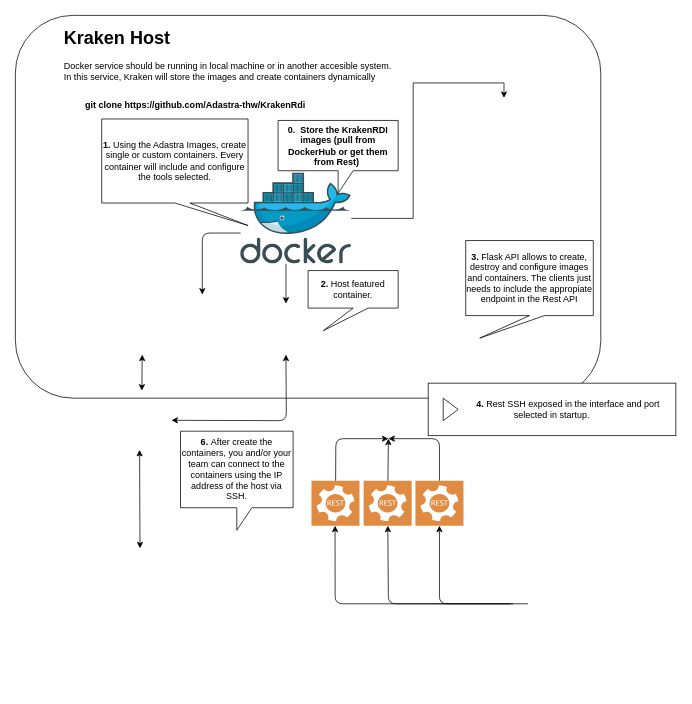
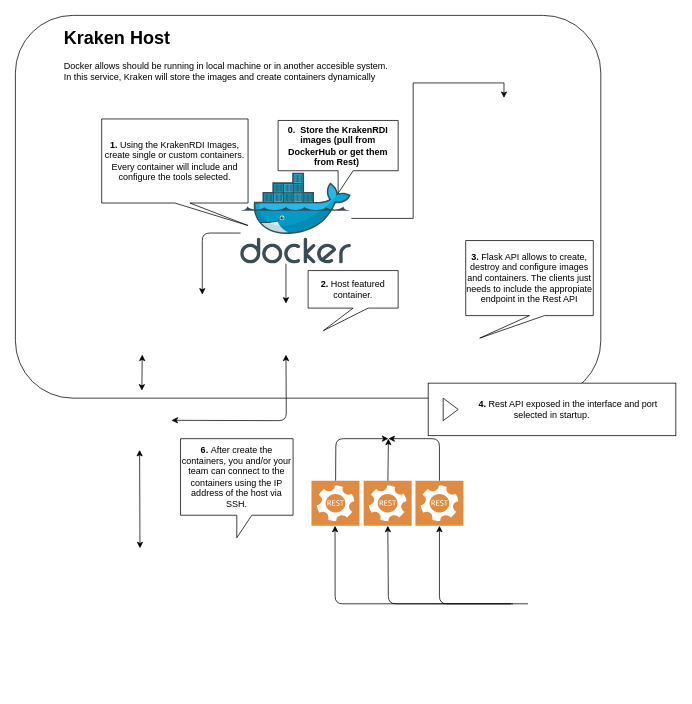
  <mxCell id="0" />
  <mxCell id="1" parent="0" />
  <mxCell id="2" value="" style="rounded=1;whiteSpace=wrap;html=1;" parent="1" vertex="1"><mxGeometry x="20" width="780" height="510" as="geometry" y="20" /></mxCell>
- <mxCell id="3" value="&lt;h1&gt;Kraken Host&lt;br&gt;&lt;/h1&gt;&lt;p&gt;Docker service should be running in local machine or in another accesible system. In this service, Kraken will store the images and create containers dynamically&lt;/p&gt;&lt;p&gt;&lt;br&gt;&lt;/p&gt;&lt;p&gt;&lt;br&gt;&lt;/p&gt;" style="text;html=1;strokeColor=none;fillColor=none;spacing=5;spacingTop=-20;whiteSpace=wrap;overflow=hidden;rounded=0;" parent="1" vertex="1"><mxGeometry x="80" y="30" width="450" height="100" as="geometry" /></mxCell>
+ <mxCell id="3" value="&lt;h1&gt;Kraken Host&lt;br&gt;&lt;/h1&gt;&lt;p&gt;Docker allows should be running in local machine or in another accesible system. In this service, Kraken will store the images and create containers dynamically&lt;/p&gt;&lt;p&gt;&lt;br&gt;&lt;/p&gt;&lt;p&gt;&lt;br&gt;&lt;/p&gt;" style="text;html=1;strokeColor=none;fillColor=none;spacing=5;spacingTop=-20;whiteSpace=wrap;overflow=hidden;rounded=0;" parent="1" vertex="1"><mxGeometry x="80" y="30" width="450" height="100" as="geometry" /></mxCell>
  <mxCell id="4" style="edgeStyle=orthogonalEdgeStyle;rounded=0;orthogonalLoop=1;jettySize=auto;html=1;entryX=1;entryY=0;entryDx=0;entryDy=0;" parent="1" source="5" target="7" edge="1"><mxGeometry relative="1" as="geometry"><Array as="points"><mxPoint x="550" y="291" /><mxPoint x="550" y="110" /><mxPoint x="671" y="110" /></Array></mxGeometry></mxCell>
  <mxCell id="5" value="" style="aspect=fixed;html=1;points=[];align=center;image;fontSize=12;image=img/lib/mscae/Docker.svg;" parent="1" vertex="1"><mxGeometry x="320" y="230" width="147.61" height="121.04" as="geometry" /></mxCell>
  <mxCell id="6" value="" style="shape=image;html=1;verticalAlign=top;verticalLabelPosition=bottom;labelBackgroundColor=#ffffff;imageAspect=0;aspect=fixed;image=https://cdn1.iconfinder.com/data/icons/logos-and-brands-3/512/97_Docker_logo_logos-128.png" parent="1" vertex="1"><mxGeometry x="603" y="180" width="68" height="68" as="geometry" /></mxCell>
  <mxCell id="7" value="" style="shape=image;html=1;verticalAlign=top;verticalLabelPosition=bottom;labelBackgroundColor=#ffffff;imageAspect=0;aspect=fixed;image=https://cdn1.iconfinder.com/data/icons/logos-and-brands-3/512/97_Docker_logo_logos-128.png" parent="1" vertex="1"><mxGeometry x="603" y="130" width="68" height="68" as="geometry" /></mxCell>
  <mxCell id="8" value="" style="shape=image;html=1;verticalAlign=top;verticalLabelPosition=bottom;labelBackgroundColor=#ffffff;imageAspect=0;aspect=fixed;image=https://cdn1.iconfinder.com/data/icons/logos-and-brands-3/512/97_Docker_logo_logos-128.png" parent="1" vertex="1"><mxGeometry x="671" y="130" width="68" height="68" as="geometry" /></mxCell>
  <mxCell id="9" value="" style="shape=image;html=1;verticalAlign=top;verticalLabelPosition=bottom;labelBackgroundColor=#ffffff;imageAspect=0;aspect=fixed;image=https://cdn1.iconfinder.com/data/icons/logos-and-brands-3/512/97_Docker_logo_logos-128.png" parent="1" vertex="1"><mxGeometry x="671" y="180" width="68" height="68" as="geometry" /></mxCell>
  <mxCell id="10" value="" style="shape=image;html=1;verticalAlign=top;verticalLabelPosition=bottom;labelBackgroundColor=#ffffff;imageAspect=0;aspect=fixed;image=https://cdn1.iconfinder.com/data/icons/logos-and-brands-3/512/97_Docker_logo_logos-128.png" parent="1" vertex="1"><mxGeometry x="602" y="230" width="68" height="68" as="geometry" /></mxCell>
  <mxCell id="11" value="" style="shape=image;html=1;verticalAlign=top;verticalLabelPosition=bottom;labelBackgroundColor=#ffffff;imageAspect=0;aspect=fixed;image=https://cdn1.iconfinder.com/data/icons/logos-and-brands-3/512/97_Docker_logo_logos-128.png" parent="1" vertex="1"><mxGeometry x="670" y="230" width="68" height="68" as="geometry" /></mxCell>
  <mxCell id="12" value="" style="shape=image;html=1;verticalAlign=top;verticalLabelPosition=bottom;labelBackgroundColor=#ffffff;imageAspect=0;aspect=fixed;image=https://cdn0.iconfinder.com/data/icons/social-media-2127/48/social_media_social_media_logo_docker-128.png" parent="1" vertex="1"><mxGeometry x="120" y="292" width="80" height="80" as="geometry" /></mxCell>
  <mxCell id="13" value="" style="shape=image;html=1;verticalAlign=top;verticalLabelPosition=bottom;labelBackgroundColor=#ffffff;imageAspect=0;aspect=fixed;image=https://cdn0.iconfinder.com/data/icons/social-media-2127/48/social_media_social_media_logo_docker-128.png" parent="1" vertex="1"><mxGeometry x="195" y="290" width="80" height="80" as="geometry" /></mxCell>
  <mxCell id="14" value="" style="shape=image;html=1;verticalAlign=top;verticalLabelPosition=bottom;labelBackgroundColor=#ffffff;imageAspect=0;aspect=fixed;image=https://cdn0.iconfinder.com/data/icons/social-media-2127/48/social_media_social_media_logo_docker-128.png" parent="1" vertex="1"><mxGeometry x="120" y="342" width="80" height="80" as="geometry" /></mxCell>
  <mxCell id="15" value="" style="shape=image;html=1;verticalAlign=top;verticalLabelPosition=bottom;labelBackgroundColor=#ffffff;imageAspect=0;aspect=fixed;image=https://cdn0.iconfinder.com/data/icons/social-media-2127/48/social_media_social_media_logo_docker-128.png" parent="1" vertex="1"><mxGeometry x="189" y="342" width="80" height="80" as="geometry" /></mxCell>
  <mxCell id="16" value="" style="shape=image;html=1;verticalAlign=top;verticalLabelPosition=bottom;labelBackgroundColor=#ffffff;imageAspect=0;aspect=fixed;image=https://cdn0.iconfinder.com/data/icons/social-media-2127/48/social_media_social_media_logo_docker-128.png" parent="1" vertex="1"><mxGeometry x="120" y="392" width="80" height="80" as="geometry" /></mxCell>
  <mxCell id="17" value="" style="shape=image;html=1;verticalAlign=top;verticalLabelPosition=bottom;labelBackgroundColor=#ffffff;imageAspect=0;aspect=fixed;image=https://cdn0.iconfinder.com/data/icons/social-media-2127/48/social_media_social_media_logo_docker-128.png" parent="1" vertex="1"><mxGeometry x="189" y="392" width="80" height="80" as="geometry" /></mxCell>
  <mxCell id="18" value="&lt;b&gt;0.&amp;nbsp; Store the KrakenRDI images (pull from DockerHub or get them from Rest)&amp;nbsp;&lt;/b&gt;" style="shape=callout;whiteSpace=wrap;html=1;perimeter=calloutPerimeter;" parent="1" vertex="1"><mxGeometry x="370" y="160" width="160" height="97" as="geometry" /></mxCell>
- <mxCell id="19" value="&lt;b&gt;1. &lt;/b&gt;Using the Adastra Images, create single or custom containers. Every container will include and configure the tools selected." style="shape=callout;whiteSpace=wrap;html=1;perimeter=calloutPerimeter;position2=1;" parent="1" vertex="1"><mxGeometry x="135" y="158" width="195" height="142" as="geometry" /></mxCell>
+ <mxCell id="19" value="&lt;b&gt;1. &lt;/b&gt;Using the KrakenRDI Images, create single or custom containers. Every container will include and configure the tools selected." style="shape=callout;whiteSpace=wrap;html=1;perimeter=calloutPerimeter;position2=1;" parent="1" vertex="1"><mxGeometry x="135" y="158" width="195" height="142" as="geometry" /></mxCell>
  <mxCell id="20" value="" style="endArrow=classic;html=1;exitX=0;exitY=0.661;exitDx=0;exitDy=0;exitPerimeter=0;entryX=1;entryY=0;entryDx=0;entryDy=0;" parent="1" source="5" target="17" edge="1"><mxGeometry width="50" height="50" relative="1" as="geometry"><mxPoint x="350" y="400" as="sourcePoint" /><mxPoint x="400" y="350" as="targetPoint" /><Array as="points"><mxPoint x="269" y="310" /></Array></mxGeometry></mxCell>
- <mxCell id="21" value="&lt;b&gt;git clone https://github.com/Adastra-thw/KrakenRdi&lt;/b&gt;" style="text;html=1;strokeColor=none;fillColor=none;align=center;verticalAlign=middle;whiteSpace=wrap;rounded=0;" parent="1" vertex="1"><mxGeometry x="80" y="130" width="360" height="20" as="geometry" /></mxCell>
  <mxCell id="22" value="" style="shape=image;html=1;verticalAlign=top;verticalLabelPosition=bottom;labelBackgroundColor=#ffffff;imageAspect=0;aspect=fixed;image=https://cdn4.iconfinder.com/data/icons/logos-brands-5/24/flask-128.png" parent="1" vertex="1"><mxGeometry x="450" y="450" width="134" height="134" as="geometry" /></mxCell>
  <mxCell id="23" value="" style="shape=image;html=1;verticalAlign=top;verticalLabelPosition=bottom;labelBackgroundColor=#ffffff;imageAspect=0;aspect=fixed;image=https://cdn4.iconfinder.com/data/icons/scripting-and-programming-languages/512/660277-Python_logo-128.png" parent="1" vertex="1"><mxGeometry x="510" y="422" width="128" height="128" as="geometry" /></mxCell>
  <mxCell id="24" value="&lt;b&gt;3. &lt;/b&gt;Flask API allows to create, destroy and configure images and containers. The clients just needs to include the appropiate endpoint in the Rest API " style="shape=callout;whiteSpace=wrap;html=1;perimeter=calloutPerimeter;position2=0.11;" parent="1" vertex="1"><mxGeometry x="620" y="320" width="170" height="130" as="geometry" /></mxCell>
  <mxCell id="25" value="" style="shape=image;html=1;verticalAlign=top;verticalLabelPosition=bottom;labelBackgroundColor=#ffffff;imageAspect=0;aspect=fixed;image=https://cdn0.iconfinder.com/data/icons/kameleon-free-pack-rounded/110/Hacker-128.png" parent="1" vertex="1"><mxGeometry x="683" y="740" width="128" height="128" as="geometry" /></mxCell>
- <mxCell id="26" value="&amp;nbsp; &amp;nbsp; &amp;nbsp; &amp;nbsp; &amp;nbsp; &amp;nbsp; &amp;nbsp;&lt;b&gt;4. &lt;/b&gt;Rest SSH exposed in the interface and port selected in startup." style="html=1;whiteSpace=wrap;container=1;recursiveResize=0;collapsible=0;" parent="1" vertex="1"><mxGeometry x="570" y="510" width="330" height="70" as="geometry" /></mxCell>
+ <mxCell id="26" value="&amp;nbsp; &amp;nbsp; &amp;nbsp; &amp;nbsp; &amp;nbsp; &amp;nbsp; &amp;nbsp;&lt;b&gt;4. &lt;/b&gt;Rest API exposed in the interface and port selected in startup." style="html=1;whiteSpace=wrap;container=1;recursiveResize=0;collapsible=0;" parent="1" vertex="1"><mxGeometry x="570" y="510" width="330" height="70" as="geometry" /></mxCell>
  <mxCell id="27" value="" style="triangle;html=1;whiteSpace=wrap;" parent="26" vertex="1"><mxGeometry x="20" y="20" width="20" height="30" as="geometry" /></mxCell>
  <mxCell id="28" value="" style="pointerEvents=1;shadow=0;dashed=0;html=1;strokeColor=none;fillColor=#DF8C42;labelPosition=center;verticalLabelPosition=bottom;verticalAlign=top;align=center;outlineConnect=0;shape=mxgraph.veeam2.restful_api;" parent="1" vertex="1"><mxGeometry x="484" y="640" width="64" height="60" as="geometry" /></mxCell>
  <mxCell id="29" value="" style="pointerEvents=1;shadow=0;dashed=0;html=1;strokeColor=none;fillColor=#DF8C42;labelPosition=center;verticalLabelPosition=bottom;verticalAlign=top;align=center;outlineConnect=0;shape=mxgraph.veeam2.restful_api;" parent="1" vertex="1"><mxGeometry x="553" y="640" width="64" height="60" as="geometry" /></mxCell>
  <mxCell id="30" value="" style="pointerEvents=1;shadow=0;dashed=0;html=1;strokeColor=none;fillColor=#DF8C42;labelPosition=center;verticalLabelPosition=bottom;verticalAlign=top;align=center;outlineConnect=0;shape=mxgraph.veeam2.restful_api;" parent="1" vertex="1"><mxGeometry x="414.5" y="640" width="64" height="60" as="geometry" /></mxCell>
  <mxCell id="31" value="" style="endArrow=classic;html=1;exitX=0;exitY=0.5;exitDx=0;exitDy=0;" parent="1" target="29" edge="1"><mxGeometry width="50" height="50" relative="1" as="geometry"><mxPoint x="703" y="804" as="sourcePoint" /><mxPoint x="579.119" y="700" as="targetPoint" /><Array as="points"><mxPoint x="585" y="804" /></Array></mxGeometry></mxCell>
  <mxCell id="32" value="" style="endArrow=classic;html=1;exitX=0;exitY=0.5;exitDx=0;exitDy=0;" parent="1" source="25" target="28" edge="1"><mxGeometry width="50" height="50" relative="1" as="geometry"><mxPoint x="350" y="780" as="sourcePoint" /><mxPoint x="500" y="710" as="targetPoint" /><Array as="points"><mxPoint x="517" y="804" /></Array></mxGeometry></mxCell>
  <mxCell id="33" value="" style="endArrow=classic;html=1;" parent="1" edge="1"><mxGeometry width="50" height="50" relative="1" as="geometry"><mxPoint x="680" y="804" as="sourcePoint" /><mxPoint x="445.91" y="700" as="targetPoint" /><Array as="points"><mxPoint x="446" y="804" /></Array></mxGeometry></mxCell>
  <mxCell id="34" value="" style="endArrow=classic;html=1;entryX=0.5;entryY=1;entryDx=0;entryDy=0;" parent="1" source="30" target="22" edge="1"><mxGeometry width="50" height="50" relative="1" as="geometry"><mxPoint x="350" y="780" as="sourcePoint" /><mxPoint x="400" y="730" as="targetPoint" /><Array as="points"><mxPoint x="447" y="584" /></Array></mxGeometry></mxCell>
  <mxCell id="35" value="" style="endArrow=classic;html=1;entryX=0.5;entryY=1;entryDx=0;entryDy=0;" parent="1" source="28" target="22" edge="1"><mxGeometry width="50" height="50" relative="1" as="geometry"><mxPoint x="350" y="780" as="sourcePoint" /><mxPoint x="400" y="730" as="targetPoint" /></mxGeometry></mxCell>
  <mxCell id="36" value="" style="endArrow=classic;html=1;entryX=0.5;entryY=1;entryDx=0;entryDy=0;" parent="1" source="29" target="22" edge="1"><mxGeometry width="50" height="50" relative="1" as="geometry"><mxPoint x="350" y="780" as="sourcePoint" /><mxPoint x="400" y="730" as="targetPoint" /><Array as="points"><mxPoint x="585" y="584" /></Array></mxGeometry></mxCell>
  <mxCell id="37" value="" style="shape=image;html=1;verticalAlign=top;verticalLabelPosition=bottom;labelBackgroundColor=#ffffff;imageAspect=0;aspect=fixed;image=https://cdn4.iconfinder.com/data/icons/stick-figures-in-motion/100/stickfigure_8-128.png" parent="1" vertex="1"><mxGeometry x="62" y="752" width="58" height="58" as="geometry" /></mxCell>
  <mxCell id="38" value="" style="shape=image;html=1;verticalAlign=top;verticalLabelPosition=bottom;labelBackgroundColor=#ffffff;imageAspect=0;aspect=fixed;image=https://cdn4.iconfinder.com/data/icons/stick-figures-in-motion/100/stickfigure_18-128.png" parent="1" vertex="1"><mxGeometry x="169" y="804" width="59" height="59" as="geometry" /></mxCell>
  <mxCell id="39" value="" style="shape=image;html=1;verticalAlign=top;verticalLabelPosition=bottom;labelBackgroundColor=#ffffff;imageAspect=0;aspect=fixed;image=https://cdn2.iconfinder.com/data/icons/people-80/96/Picture8-128.png" parent="1" vertex="1"><mxGeometry x="120" y="744" width="58" height="58" as="geometry" /></mxCell>
  <mxCell id="40" value="" style="shape=image;html=1;verticalAlign=top;verticalLabelPosition=bottom;labelBackgroundColor=#ffffff;imageAspect=0;aspect=fixed;image=https://cdn4.iconfinder.com/data/icons/stick-figures-in-motion/100/stickfigure_25-128.png" parent="1" vertex="1"><mxGeometry x="220" y="734" width="67" height="67" as="geometry" /></mxCell>
  <mxCell id="41" value="" style="shape=image;html=1;verticalAlign=top;verticalLabelPosition=bottom;labelBackgroundColor=#ffffff;imageAspect=0;aspect=fixed;image=https://cdn2.iconfinder.com/data/icons/army-glyph-1/512/high_alert_military_army_person-128.png" parent="1" vertex="1"><mxGeometry x="165" y="738" width="63" height="63" as="geometry" /></mxCell>
  <mxCell id="42" value="" style="shape=image;html=1;verticalAlign=top;verticalLabelPosition=bottom;labelBackgroundColor=#ffffff;imageAspect=0;aspect=fixed;image=https://cdn4.iconfinder.com/data/icons/stick-figures-in-motion/100/stickfigure_24-128.png" parent="1" vertex="1"><mxGeometry x="112.5" y="795" width="73" height="73" as="geometry" /></mxCell>
  <mxCell id="43" value="" style="shape=image;html=1;verticalAlign=top;verticalLabelPosition=bottom;labelBackgroundColor=#ffffff;imageAspect=0;aspect=fixed;image=https://cdn4.iconfinder.com/data/icons/stick-figures-in-motion/100/throwing_a_ball-128.png" parent="1" vertex="1"><mxGeometry x="225" y="813" width="50" height="50" as="geometry" /></mxCell>
  <mxCell id="44" value="" style="shape=image;html=1;verticalAlign=top;verticalLabelPosition=bottom;labelBackgroundColor=#ffffff;imageAspect=0;aspect=fixed;image=https://cdn2.iconfinder.com/data/icons/new-year-s-hand-drawn-basic/64/dancer_3-128.png" parent="1" vertex="1"><mxGeometry x="68" y="808" width="55" height="55" as="geometry" /></mxCell>
  <mxCell id="45" value="" style="shape=image;html=1;verticalAlign=top;verticalLabelPosition=bottom;labelBackgroundColor=#ffffff;imageAspect=0;aspect=fixed;image=https://cdn0.iconfinder.com/data/icons/kameleon-free-pack-rounded/110/Hacker-128.png" parent="1" vertex="1"><mxGeometry x="152" y="868" width="48" height="48" as="geometry" /></mxCell>
- <mxCell id="46" value="&lt;b&gt;6. &lt;/b&gt;After create the containers, you and/or your team can connect to the containers using the IP address of the host via SSH." style="shape=callout;whiteSpace=wrap;html=1;perimeter=calloutPerimeter;" parent="1" vertex="1"><mxGeometry x="240" y="574" width="150" height="132" as="geometry" /></mxCell>
+ <mxCell id="46" value="&lt;b&gt;6. &lt;/b&gt;After create the containers, you and/or your team can connect to the containers using the IP address of the host via SSH." style="shape=callout;whiteSpace=wrap;html=1;perimeter=calloutPerimeter;" parent="1" vertex="1"><mxGeometry x="240" y="584" width="150" height="132" as="geometry" /></mxCell>
  <mxCell id="47" value="" style="shape=image;html=1;verticalAlign=top;verticalLabelPosition=bottom;labelBackgroundColor=#ffffff;imageAspect=0;aspect=fixed;image=https://cdn3.iconfinder.com/data/icons/pirate-outline-4/340/monster_sea_ocean_octopus_kraken_tentacle_nature_underwater-128.png" parent="1" vertex="1"><mxGeometry x="346.5" y="404" width="68" height="68" as="geometry" /></mxCell>
  <mxCell id="48" value="" style="endArrow=classic;html=1;entryX=0.5;entryY=0;entryDx=0;entryDy=0;exitX=0.41;exitY=1;exitDx=0;exitDy=0;exitPerimeter=0;" parent="1" source="5" target="47" edge="1"><mxGeometry width="50" height="50" relative="1" as="geometry"><mxPoint x="310" y="320" as="sourcePoint" /><mxPoint x="360" y="270" as="targetPoint" /></mxGeometry></mxCell>
  <mxCell id="49" value="" style="shape=image;html=1;verticalAlign=top;verticalLabelPosition=bottom;labelBackgroundColor=#ffffff;imageAspect=0;aspect=fixed;image=https://cdn3.iconfinder.com/data/icons/humano2/128x128/apps/guake.png" parent="1" vertex="1"><mxGeometry x="149" y="520" width="79" height="79" as="geometry" /></mxCell>
  <mxCell id="50" value="" style="endArrow=classic;startArrow=classic;html=1;entryX=0;entryY=1;entryDx=0;entryDy=0;exitX=0.5;exitY=0;exitDx=0;exitDy=0;" parent="1" source="49" target="17" edge="1"><mxGeometry width="50" height="50" relative="1" as="geometry"><mxPoint x="310" y="640" as="sourcePoint" /><mxPoint x="360" y="590" as="targetPoint" /></mxGeometry></mxCell>
  <mxCell id="51" value="" style="endArrow=classic;startArrow=classic;html=1;entryX=0.5;entryY=1;entryDx=0;entryDy=0;exitX=1;exitY=0.5;exitDx=0;exitDy=0;" parent="1" source="49" target="47" edge="1"><mxGeometry width="50" height="50" relative="1" as="geometry"><mxPoint x="310" y="640" as="sourcePoint" /><mxPoint x="360" y="590" as="targetPoint" /><Array as="points"><mxPoint x="381" y="560" /></Array></mxGeometry></mxCell>
  <mxCell id="52" value="" style="endArrow=classic;startArrow=classic;html=1;" parent="1" edge="1"><mxGeometry width="50" height="50" relative="1" as="geometry"><mxPoint x="186" y="730" as="sourcePoint" /><mxPoint x="185.5" y="599" as="targetPoint" /></mxGeometry></mxCell>
  <mxCell id="53" value="&lt;b&gt;2. &lt;/b&gt;Host featured container." style="shape=callout;whiteSpace=wrap;html=1;perimeter=calloutPerimeter;position2=0.17;" parent="1" vertex="1"><mxGeometry x="410" y="360" width="120" height="80" as="geometry" /></mxCell>
